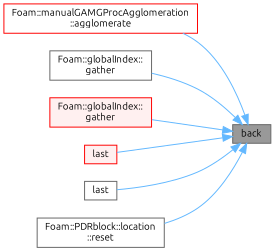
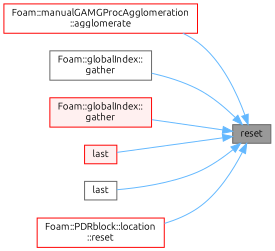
  digraph {
    fontname=Ubuntu
    rankdir=RL
    node [color=red fillcolor=white fontname=Ubuntu fontsize=10 shape=box style=filled]
    edge [color=steelblue1 dir=back fontname=Ubuntu fontsize=10 labelfontname=Helvetica labelfontsize=10 style=solid]
-   n1 [color=gray40 fillcolor=grey60 fontcolor=black height=0.2 label=back width=0.4]
+   n1 [color=gray40 fillcolor=grey60 fontcolor=black height=0.2 label=reset width=0.4]
    n2 [height=0.2 label="Foam::manualGAMGProcAgglomeration\l::agglomerate" width=0.4]
    n3 [color=grey40 height=0.2 label="Foam::globalIndex::\lgather" width=0.4]
    n4 [fillcolor="#FFF0F0" height=0.2 label="Foam::globalIndex::\lgather" width=0.4]
    n5 [fillcolor="#FFF0F0" height=0.2 label=last width=0.4]
    n6 [color=grey40 height=0.2 label=last width=0.4]
-   n7 [color=grey40 height=0.2 label="Foam::PDRblock::location\l::reset" width=0.4]
+   n7 [height=0.2 label="Foam::PDRblock::location\l::reset" width=0.4]
    n1 -> n2
    n1 -> n3
    n1 -> n4
    n1 -> n5
    n1 -> n6
    n1 -> n7
  }
